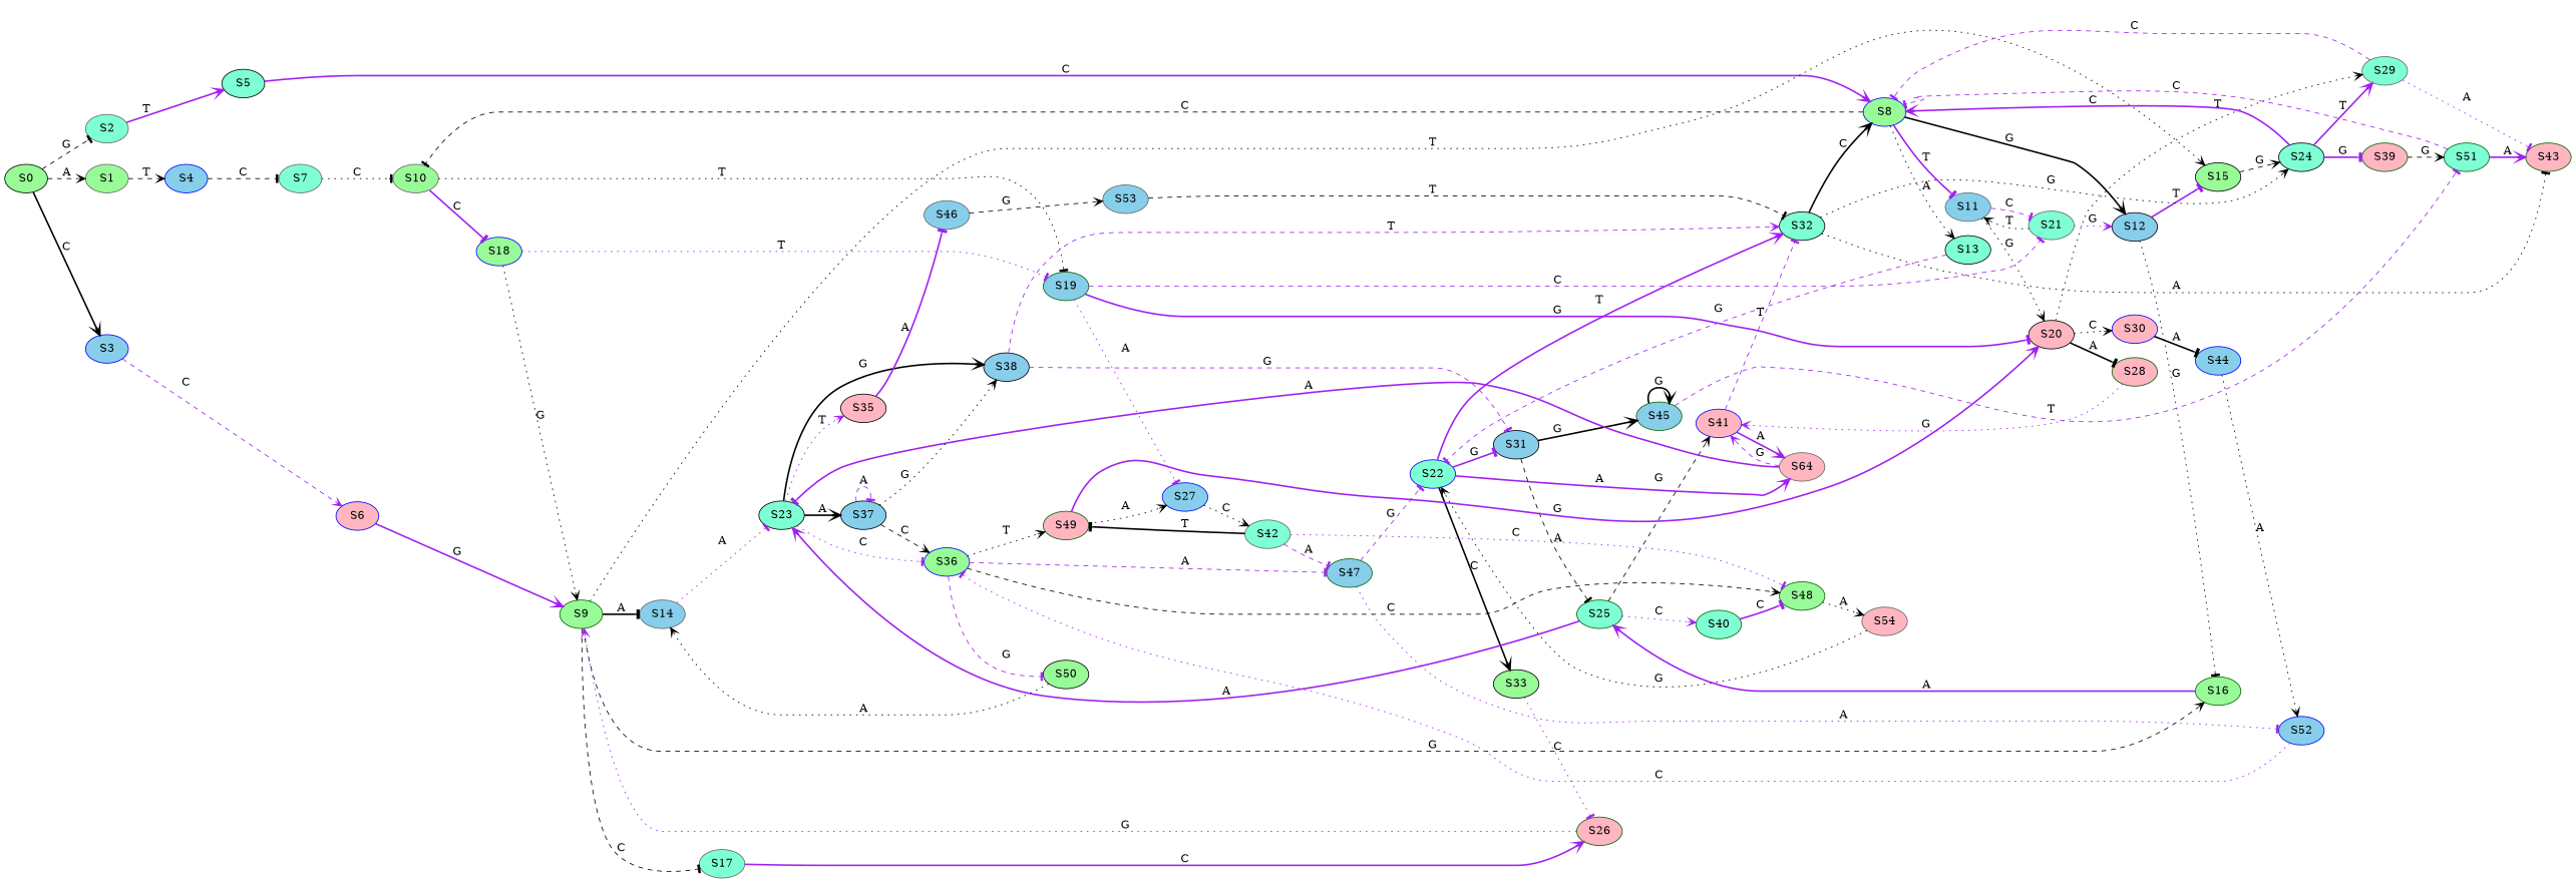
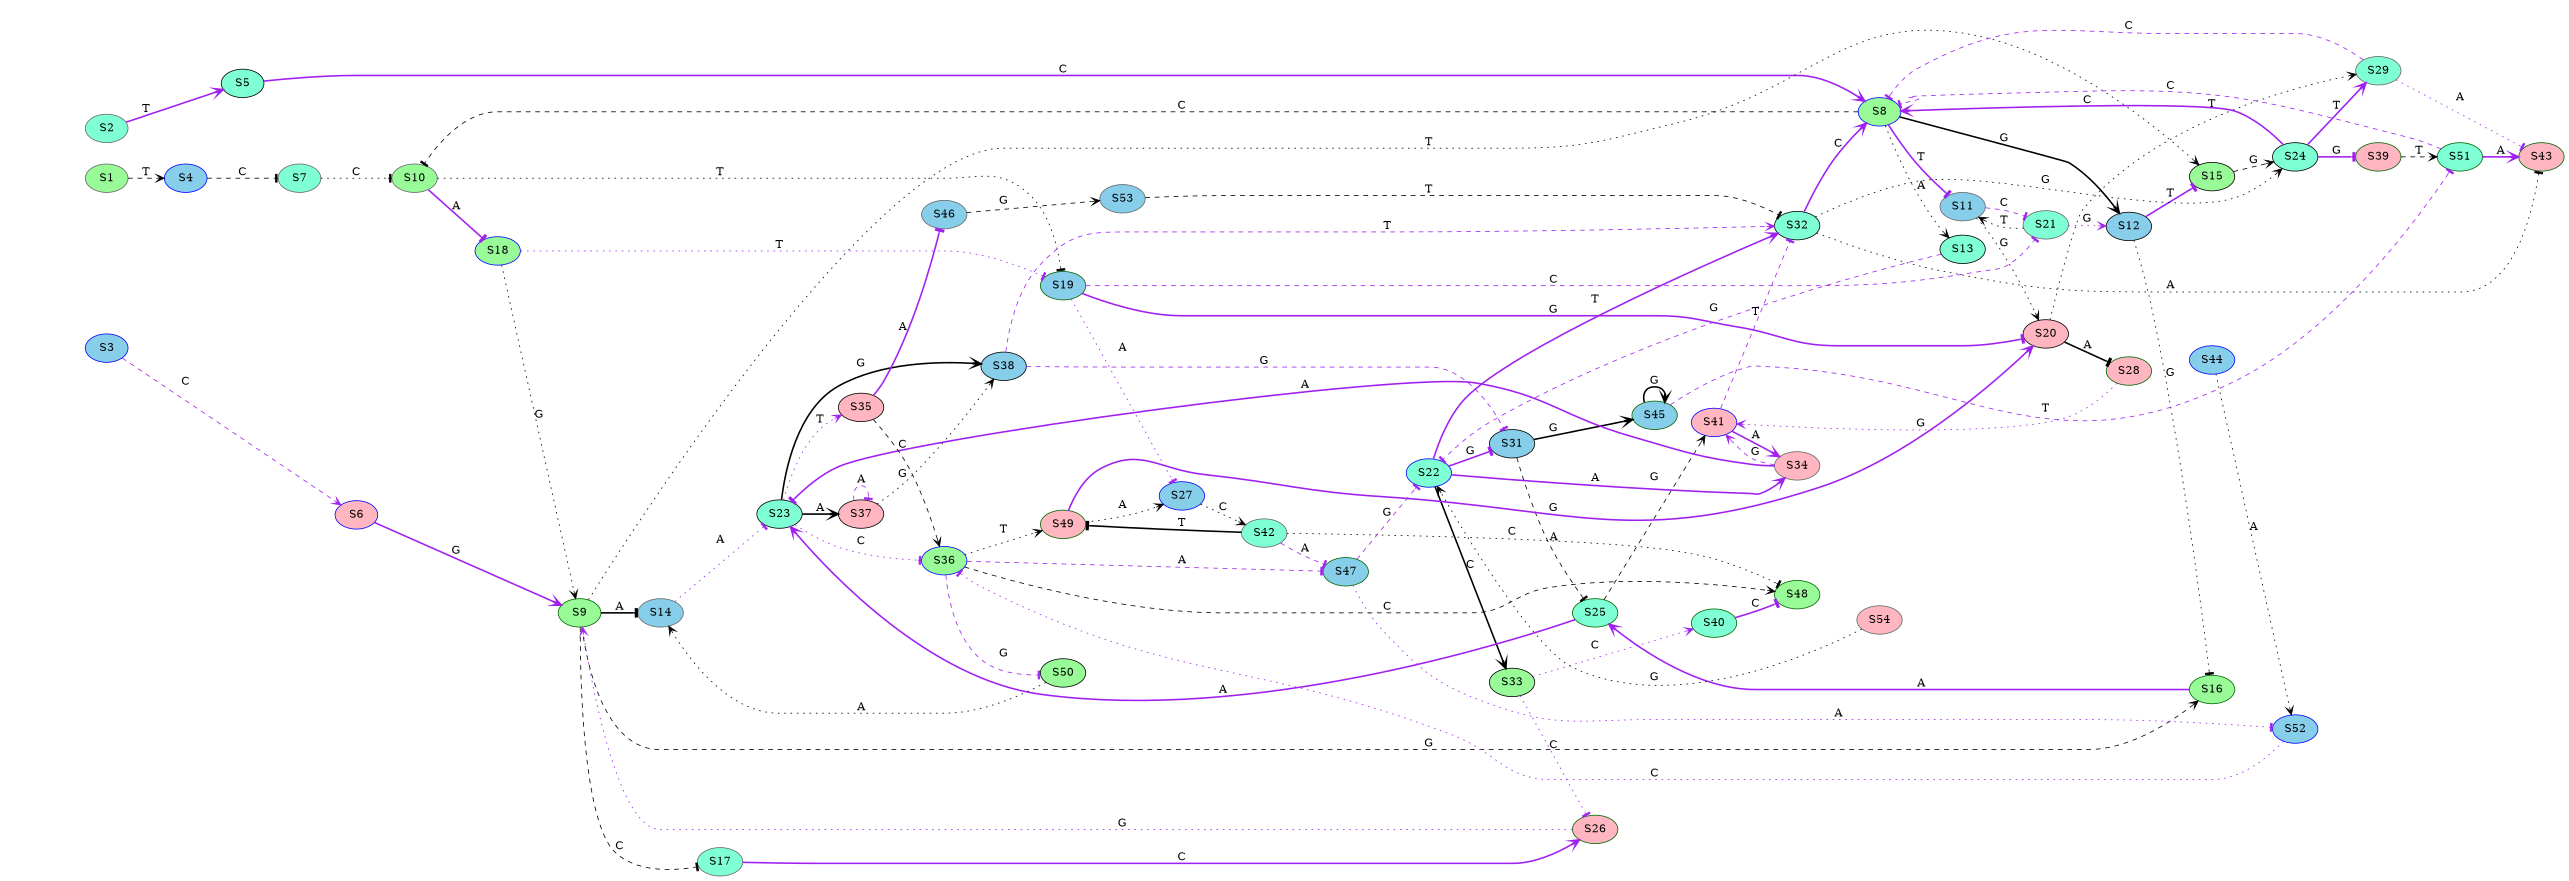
  strict digraph {
    rankdir=LR
    node [color=black fillcolor=aquamarine style=filled]
    edge [arrowhead=vee color=purple style=bold]
-   S0 [fillcolor=palegreen]
    S1 [color=gray40 fillcolor=palegreen]
    S2 [color=gray40]
    S3 [color=blue fillcolor=skyblue]
    S4 [color=blue fillcolor=skyblue]
    S5
    S6 [color=blue fillcolor=lightpink]
    S7 [color=gray40]
    S8 [color=blue fillcolor=palegreen]
    S9 [color=darkgreen fillcolor=palegreen]
    S10 [color=gray40 fillcolor=palegreen]
    S11 [color=gray40 fillcolor=skyblue]
    S12 [fillcolor=skyblue]
    S13
    S14 [color=gray40 fillcolor=skyblue]
    S15 [fillcolor=palegreen]
    S16 [color=darkgreen fillcolor=palegreen]
    S17 [color=gray40]
    S18 [color=blue fillcolor=palegreen]
    S19 [color=darkgreen fillcolor=skyblue]
    S20 [fillcolor=lightpink]
    S21 [color=gray40]
    S22 [color=blue]
    S23
    S24
    S25 [color=darkgreen]
    S26 [color=darkgreen fillcolor=lightpink]
    S27 [color=blue fillcolor=skyblue]
    S28 [color=darkgreen fillcolor=lightpink]
    S29 [color=gray40]
-   S30 [color=blue fillcolor=lightpink]
    S31 [fillcolor=skyblue]
    S32
    S33 [fillcolor=palegreen]
-   S34 [color=gray40 fillcolor=lightpink label=S64]
+   S34 [color=gray40 fillcolor=lightpink]
    S35 [fillcolor=lightpink]
    S36 [color=blue fillcolor=palegreen]
-   S37 [fillcolor=skyblue]
+   S37 [fillcolor=lightpink]
    S38 [fillcolor=skyblue]
    S39 [color=darkgreen fillcolor=lightpink]
    S40 [color=darkgreen]
    S41 [color=blue fillcolor=lightpink]
    S42 [color=gray40]
    S43 [color=darkgreen fillcolor=lightpink]
    S44 [color=blue fillcolor=skyblue]
    S45 [color=darkgreen fillcolor=skyblue]
    S46 [color=gray40 fillcolor=skyblue]
    S47 [color=darkgreen fillcolor=skyblue]
    S48 [color=darkgreen fillcolor=palegreen]
    S49 [color=darkgreen fillcolor=lightpink]
    S50 [fillcolor=palegreen]
    S51 [color=darkgreen]
    S52 [color=blue fillcolor=skyblue]
    S53 [color=gray40 fillcolor=skyblue]
    S54 [color=gray40 fillcolor=lightpink]
-   S0 -> S1 [color=black label=A style=dashed]
-   S0 -> S2 [arrowhead=tee color=black label=G style=dashed]
-   S0 -> S3 [color=black label=C]
    S1 -> S4 [color=black label=T style=dashed]
    S2 -> S5 [label=T]
    S3 -> S6 [label=C style=dashed]
    S4 -> S7 [arrowhead=tee color=black label=C style=dashed]
    S5 -> S8 [label=C]
    S6 -> S9 [label=G]
    S7 -> S10 [arrowhead=tee color=black label=C style=dotted]
    S8 -> S10 [arrowhead=tee color=black label=C style=dashed]
    S8 -> S11 [arrowhead=tee label=T]
    S8 -> S12 [color=black label=G]
    S8 -> S13 [color=black label=A style=dotted]
    S9 -> S14 [arrowhead=tee color=black label=A]
    S9 -> S15 [color=black label=T style=dotted]
    S9 -> S16 [color=black label=G style=dashed]
    S9 -> S17 [arrowhead=tee color=black label=C style=dashed]
-   S10 -> S18 [arrowhead=tee label=C]
+   S10 -> S18 [arrowhead=tee label=A]
    S10 -> S19 [arrowhead=tee color=black label=T style=dotted]
    S11 -> S20 [color=black label=G style=dotted]
    S11 -> S21 [arrowhead=tee label=C style=dashed]
    S12 -> S15 [arrowhead=tee label=T]
    S12 -> S16 [arrowhead=tee color=black label=G style=dotted]
    S13 -> S22 [arrowhead=tee label=G style=dashed]
    S14 -> S23 [arrowhead=tee label=A style=dotted]
    S15 -> S24 [color=black label=G style=dashed]
    S16 -> S25 [label=A]
    S17 -> S26 [label=C]
    S18 -> S9 [color=black label=G style=dotted]
    S18 -> S19 [arrowhead=tee label=T style=dotted]
    S19 -> S20 [arrowhead=tee label=G]
    S19 -> S21 [arrowhead=tee label=C style=dashed]
    S19 -> S27 [arrowhead=tee label=A style=dotted]
    S20 -> S28 [arrowhead=tee color=black label=A]
    S20 -> S29 [color=black label=T style=dotted]
-   S20 -> S30 [color=black label=C style=dotted]
    S21 -> S11 [color=black label=T style=dotted]
    S21 -> S12 [label=G style=dotted]
    S22 -> S31 [arrowhead=tee label=G]
    S22 -> S32 [label=T]
    S22 -> S33 [color=black label=C]
    S22 -> S34 [label=A]
    S23 -> S35 [label=T style=dotted]
    S23 -> S36 [arrowhead=tee label=C style=dotted]
    S23 -> S37 [color=black label=A]
    S23 -> S38 [color=black label=G]
    S24 -> S8 [label=C]
    S24 -> S29 [label=T]
    S24 -> S39 [arrowhead=tee label=G]
    S25 -> S23 [label=A]
-   S25 -> S40 [label=C style=dotted]
+   S33 -> S40 [label=C style=dotted]
    S25 -> S41 [color=black label=G style=dashed]
    S26 -> S9 [label=G style=dotted]
    S27 -> S42 [color=black label=C style=dotted]
    S28 -> S41 [label=G style=dotted]
    S29 -> S8 [arrowhead=tee label=C style=dashed]
    S29 -> S43 [arrowhead=tee label=A style=dotted]
-   S30 -> S44 [arrowhead=tee color=black label=A]
    S31 -> S25 [arrowhead=tee color=black label=A style=dashed]
    S31 -> S45 [color=black label=G]
-   S32 -> S8 [color=black label=C]
+   S32 -> S8 [label=C]
    S32 -> S24 [color=black label=G style=dotted]
    S32 -> S43 [arrowhead=tee color=black label=A style=dotted]
    S33 -> S26 [arrowhead=tee label=C style=dotted]
    S34 -> S23 [arrowhead=tee label=A]
    S34 -> S41 [label=G style=dashed]
    S35 -> S46 [arrowhead=tee label=A]
    S36 -> S47 [arrowhead=tee label=A style=dashed]
    S36 -> S48 [color=black label=C style=dashed]
    S36 -> S49 [color=black label=T style=dotted]
    S36 -> S50 [arrowhead=tee label=G style=dashed]
-   S37 -> S36 [color=black label=C style=dashed]
+   S35 -> S36 [color=black label=C style=dashed]
    S37 -> S37 [arrowhead=tee label=A style=dashed]
    S37 -> S38 [color=black label=G style=dotted]
    S38 -> S31 [arrowhead=tee label=G style=dashed]
    S38 -> S32 [label=T style=dashed]
-   S39 -> S51 [color=black label=G style=dashed]
+   S39 -> S51 [color=black label=T style=dashed]
    S40 -> S48 [arrowhead=tee label=C]
    S41 -> S32 [arrowhead=tee label=T style=dashed]
    S41 -> S34 [label=A]
    S42 -> S47 [arrowhead=tee label=A style=dashed]
-   S42 -> S48 [arrowhead=tee label=C style=dotted]
+   S42 -> S48 [arrowhead=tee color=black label=C style=dotted]
    S42 -> S49 [arrowhead=tee color=black label=T]
    S44 -> S52 [color=black label=A style=dotted]
    S45 -> S45 [color=black label=G]
    S45 -> S51 [arrowhead=tee label=T style=dashed]
    S46 -> S53 [color=black label=G style=dashed]
    S47 -> S22 [arrowhead=tee label=G style=dashed]
    S47 -> S52 [arrowhead=tee label=A style=dotted]
-   S48 -> S54 [color=black label=A style=dotted]
    S49 -> S20 [label=G]
    S49 -> S27 [color=black label=A style=dotted]
    S50 -> S14 [color=black label=A style=dotted]
    S51 -> S8 [arrowhead=tee label=C style=dashed]
    S51 -> S43 [label=A]
    S52 -> S36 [arrowhead=tee label=C style=dotted]
    S53 -> S32 [arrowhead=tee color=black label=T style=dashed]
    S54 -> S22 [color=black label=G style=dotted]
  }
